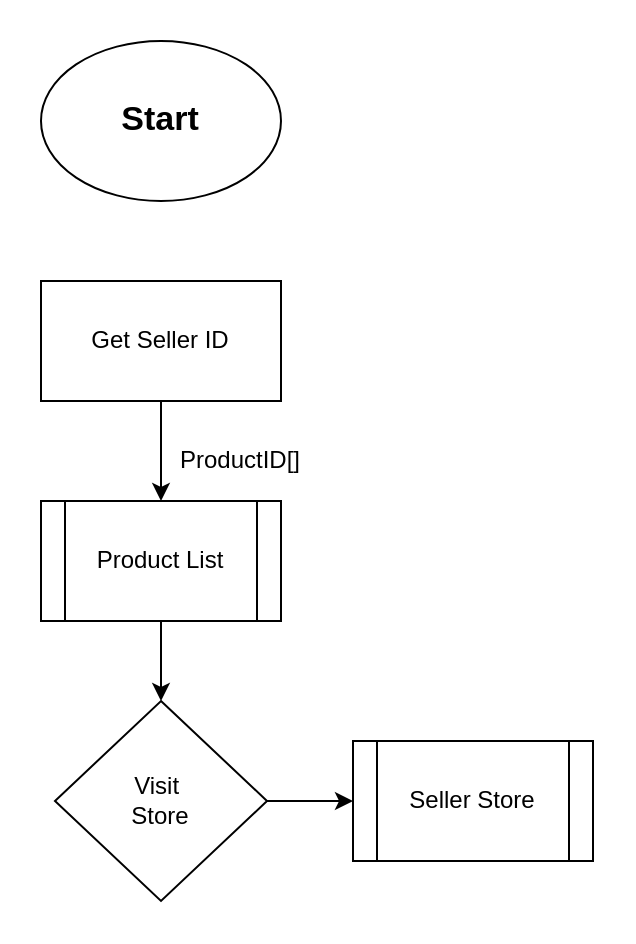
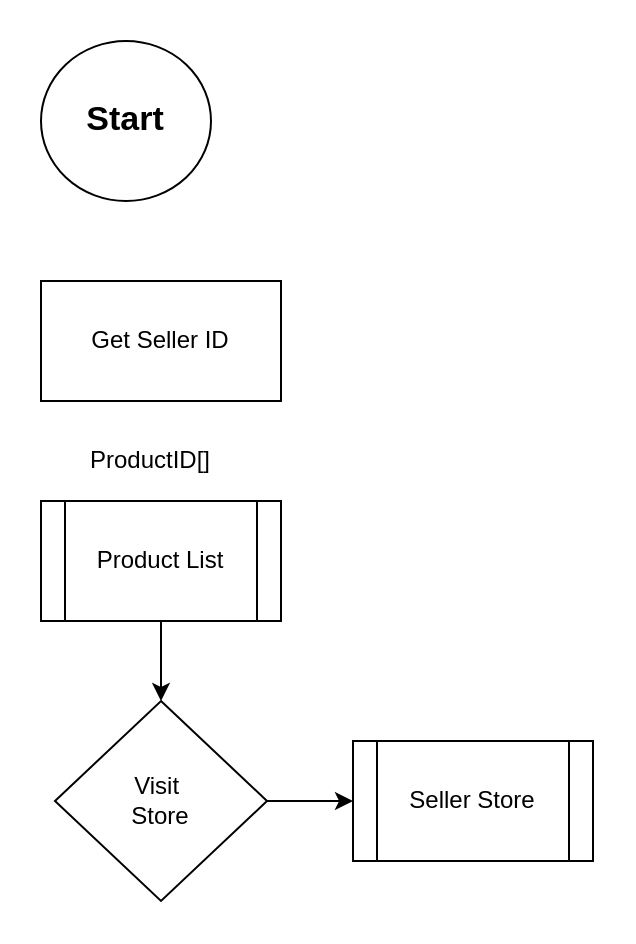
  <mxCell id="0" />
  <mxCell id="1" parent="0" />
- <mxCell id="2" value="&lt;b&gt;&lt;font style=&quot;font-size: 17px&quot;&gt;Start&lt;/font&gt;&lt;/b&gt;" style="ellipse;whiteSpace=wrap;html=1;" vertex="1" parent="1"><mxGeometry x="20" y="20" width="120" height="80" as="geometry" /></mxCell>
- <mxCell id="3" value="" style="edgeStyle=orthogonalEdgeStyle;rounded=0;orthogonalLoop=1;jettySize=auto;html=1;" edge="1" parent="1" source="4" target="6"><mxGeometry relative="1" as="geometry" /></mxCell>
+ <mxCell id="2" value="&lt;b&gt;&lt;font style=&quot;font-size: 17px&quot;&gt;Start&lt;/font&gt;&lt;/b&gt;" style="ellipse;whiteSpace=wrap;html=1;" vertex="1" parent="1"><mxGeometry x="20" y="20" width="85" height="80" as="geometry" /></mxCell>
  <mxCell id="4" value="Get Seller ID" style="rounded=0;whiteSpace=wrap;html=1;" vertex="1" parent="1"><mxGeometry x="20" y="140" width="120" height="60" as="geometry" /></mxCell>
  <mxCell id="5" value="" style="edgeStyle=orthogonalEdgeStyle;rounded=0;orthogonalLoop=1;jettySize=auto;html=1;" edge="1" parent="1" source="6" target="9"><mxGeometry relative="1" as="geometry" /></mxCell>
  <mxCell id="6" value="Product List" style="shape=process;whiteSpace=wrap;html=1;backgroundOutline=1;" vertex="1" parent="1"><mxGeometry x="20" y="250" width="120" height="60" as="geometry" /></mxCell>
- <mxCell id="7" value="ProductID[]" style="text;html=1;strokeColor=none;fillColor=none;align=center;verticalAlign=middle;whiteSpace=wrap;rounded=0;" vertex="1" parent="1"><mxGeometry x="100" y="220" width="40" height="20" as="geometry" /></mxCell>
+ <mxCell id="7" value="ProductID[]" style="text;html=1;strokeColor=none;fillColor=none;align=center;verticalAlign=middle;whiteSpace=wrap;rounded=0;" vertex="1" parent="1"><mxGeometry x="55" y="220" width="40" height="20" as="geometry" /></mxCell>
  <mxCell id="8" value="" style="edgeStyle=orthogonalEdgeStyle;rounded=0;orthogonalLoop=1;jettySize=auto;html=1;" edge="1" parent="1" source="9" target="10"><mxGeometry relative="1" as="geometry" /></mxCell>
  <mxCell id="9" value="Visit&amp;nbsp;&lt;br&gt;Store" style="rhombus;whiteSpace=wrap;html=1;" vertex="1" parent="1"><mxGeometry x="27" y="350" width="106" height="100" as="geometry" /></mxCell>
  <mxCell id="10" value="Seller Store" style="shape=process;whiteSpace=wrap;html=1;backgroundOutline=1;" vertex="1" parent="1"><mxGeometry x="176" y="370" width="120" height="60" as="geometry" /></mxCell>
